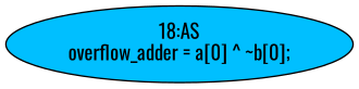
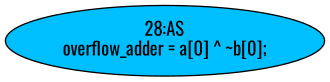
  strict digraph {
    fontname=Oswald
-   n1 [ast="<pyverilog.vparser.ast.Assign object at 0x7ff8cf9a4a50>" def_var="['overflow_adder']" fillcolor=deepskyblue label="18:AS\noverflow_adder = a[0] ^ ~b[0];" statements="[]" style=filled typ=Assign use_var="['a', 'b']" fontname=Oswald]
+   n1 [ast="<pyverilog.vparser.ast.Assign object at 0x7ff8cf9a4a50>" def_var="['overflow_adder']" fillcolor=deepskyblue label="28:AS\noverflow_adder = a[0] ^ ~b[0];" statements="[]" style=filled typ=Assign use_var="['a', 'b']" fontname=Oswald]
  }
